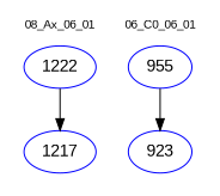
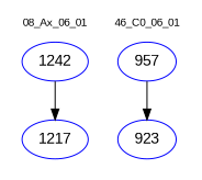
  digraph {
    fontname="Liberation Sans"
    node [color=blue fontname="Liberation Sans"]
    edge [color=black fontname="Liberation Sans"]
-   n1 [label=1222]
+   n1 [label=1242]
    n2 [label=1217]
-   n3 [label=955]
+   n3 [label=957]
    n4 [label=923]
    subgraph cluster_1 {
      color=white
      fontsize=10
      label="08_Ax_06_01"
      n1
      n2
    }
    subgraph cluster_2 {
      color=white
      fontsize=10
-     label="06_C0_06_01"
+     label="46_C0_06_01"
      n3
      n4
    }
    n1 -> n2
    n3 -> n4
  }
